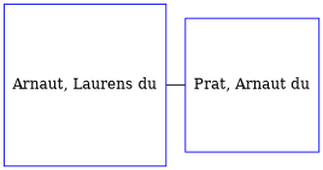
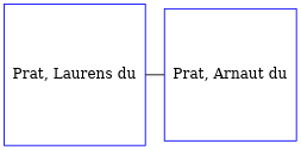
  digraph {
    node [color=blue regular=1 shape=box]
-   n1 [label="Arnaut, Laurens du"]
+   n1 [label="Prat, Laurens du"]
    n2 [label="Prat, Arnaut du"]
    subgraph sub_1 {
      rank=same
      n1
      n2
    }
    n1 -> n2 [dir=none]
  }
